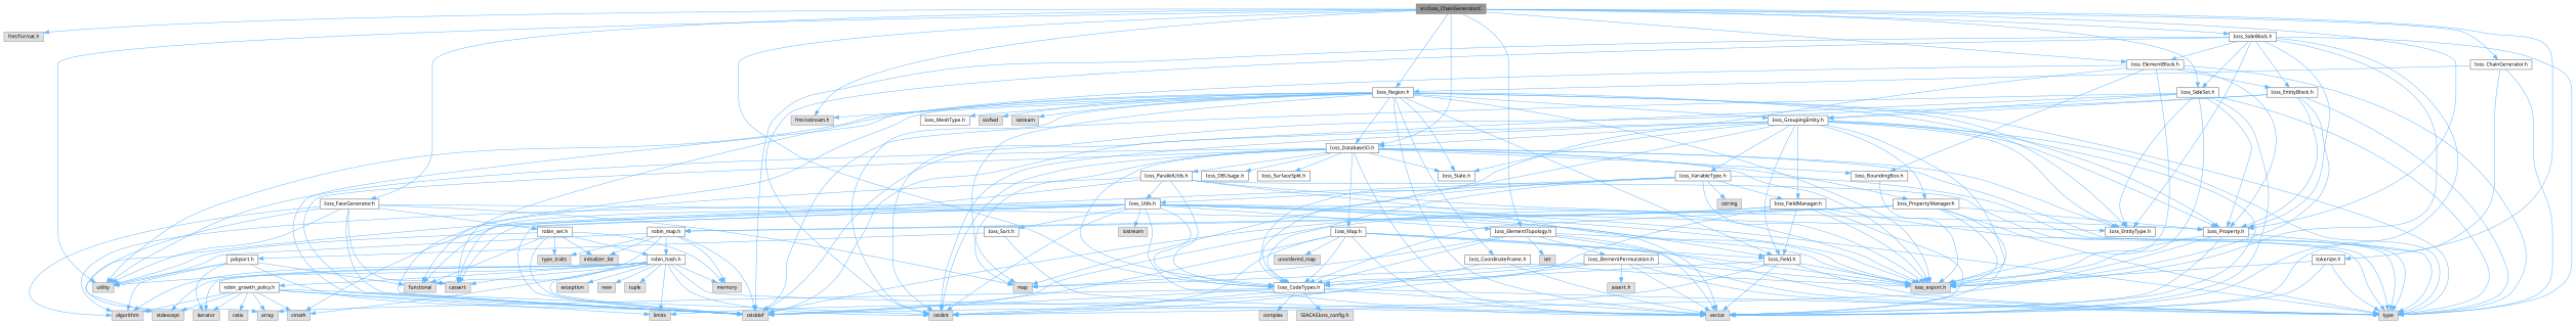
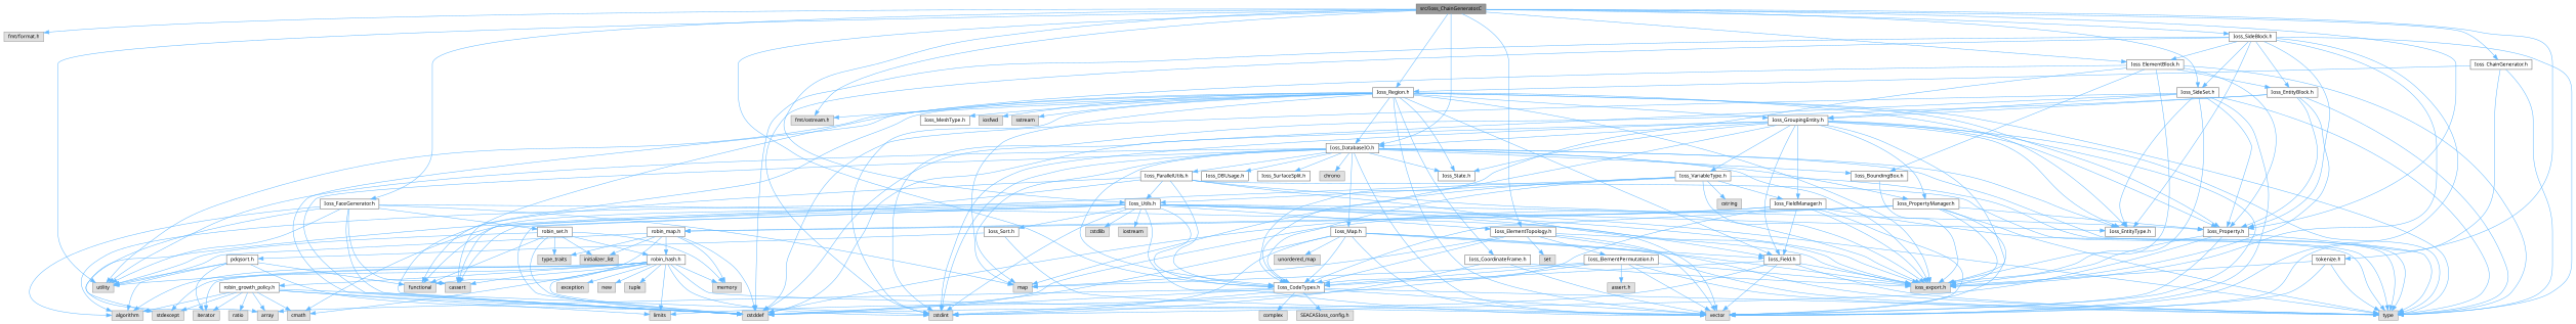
  digraph {
    fontname="Noto Sans"
    node [color=grey60 fillcolor="#E0E0E0" fontname="Noto Sans" fontsize=10 shape=box style=filled]
    edge [color=steelblue1 fontname="Noto Sans" fontsize=10 labelfontname=Helvetica labelfontsize=10 style=solid]
    n1 [color=gray40 fillcolor=grey60 fontcolor=black height=0.2 label="src/Ioss_ChainGenerator.C" width=0.4]
    n2 [height=0.2 label="fmt/format.h" width=0.4]
    n3 [height=0.2 label="fmt/ostream.h" width=0.4]
    n4 [height=0.2 label=utility width=0.4]
    n5 [color=grey40 fillcolor=white height=0.2 label="Ioss_ChainGenerator.h" width=0.4]
    n6 [color=grey40 fillcolor=white height=0.2 label="Ioss_Region.h" width=0.4]
    n7 [color=grey40 fillcolor=white height=0.2 label="Ioss_DatabaseIO.h" width=0.4]
    n8 [color=grey40 fillcolor=white height=0.2 label="Ioss_CodeTypes.h" width=0.4]
    n9 [color=grey40 fillcolor=white height=0.2 label="Ioss_Utils.h" width=0.4]
    n10 [color=grey40 fillcolor=white height=0.2 label="Ioss_ElementTopology.h" width=0.4]
    n11 [color=grey40 fillcolor=white height=0.2 label="Ioss_Property.h" width=0.4]
    n12 [color=grey40 fillcolor=white height=0.2 label="Ioss_ElementBlock.h" width=0.4]
    n13 [color=grey40 fillcolor=white height=0.2 label="Ioss_FaceGenerator.h" width=0.4]
    n14 [color=grey40 fillcolor=white height=0.2 label="Ioss_SideBlock.h" width=0.4]
    n15 [color=grey40 fillcolor=white height=0.2 label="Ioss_SideSet.h" width=0.4]
    n16 [color=grey40 fillcolor=white height=0.2 label="tokenize.h" width=0.4]
    n17 [height=0.2 label=type width=0.4]
    n18 [height=0.2 label=vector width=0.4]
    n19 [height=0.2 label="ioss_export.h" width=0.4]
    n20 [color=grey40 fillcolor=white height=0.2 label="Ioss_CoordinateFrame.h" width=0.4]
    n21 [height=0.2 label=cstdint width=0.4]
    n22 [height=0.2 label=cstddef width=0.4]
    n23 [color=grey40 fillcolor=white height=0.2 label="Ioss_EntityType.h" width=0.4]
    n24 [color=grey40 fillcolor=white height=0.2 label="Ioss_Field.h" width=0.4]
    n25 [height=0.2 label=map width=0.4]
    n26 [height=0.2 label=functional width=0.4]
    n27 [color=grey40 fillcolor=white height=0.2 label="Ioss_State.h" width=0.4]
    n28 [color=grey40 fillcolor=white height=0.2 label="Ioss_GroupingEntity.h" width=0.4]
    n29 [color=grey40 fillcolor=white height=0.2 label="Ioss_MeshType.h" width=0.4]
    n30 [height=0.2 label=iosfwd width=0.4]
    n31 [height=0.2 label=sstream width=0.4]
    n32 [color=grey40 fillcolor=white height=0.2 label="Ioss_BoundingBox.h" width=0.4]
    n33 [color=grey40 fillcolor=white height=0.2 label="Ioss_DBUsage.h" width=0.4]
    n34 [color=grey40 fillcolor=white height=0.2 label="Ioss_Map.h" width=0.4]
    n35 [color=grey40 fillcolor=white height=0.2 label="Ioss_ParallelUtils.h" width=0.4]
    n36 [color=grey40 fillcolor=white height=0.2 label="Ioss_PropertyManager.h" width=0.4]
    n37 [color=grey40 fillcolor=white height=0.2 label="Ioss_SurfaceSplit.h" width=0.4]
+   n38 [height=0.2 label=chrono width=0.4]
    n39 [height=0.2 label=array width=0.4]
    n40 [height=0.2 label="SEACASIoss_config.h" width=0.4]
    n41 [height=0.2 label=complex width=0.4]
    n42 [height=0.2 label=cassert width=0.4]
    n43 [color=grey40 fillcolor=white height=0.2 label="Ioss_Sort.h" width=0.4]
    n44 [height=0.2 label=algorithm width=0.4]
    n45 [height=0.2 label=cmath width=0.4]
+   n46 [height=0.2 label=cstdlib width=0.4]
    n47 [height=0.2 label=iostream width=0.4]
    n48 [height=0.2 label=stdexcept width=0.4]
    n49 [color=grey40 fillcolor=white height=0.2 label="Ioss_ElementPermutation.h" width=0.4]
    n50 [height=0.2 label=set width=0.4]
    n51 [color=grey40 fillcolor=white height=0.2 label="Ioss_EntityBlock.h" width=0.4]
    n52 [color=grey40 fillcolor=white height=0.2 label="robin_set.h" width=0.4]
    n53 [color=grey40 fillcolor=white height=0.2 label="Ioss_FieldManager.h" width=0.4]
    n54 [color=grey40 fillcolor=white height=0.2 label="Ioss_VariableType.h" width=0.4]
    n55 [height=0.2 label=unordered_map width=0.4]
    n56 [color=grey40 fillcolor=white height=0.2 label="robin_map.h" width=0.4]
    n57 [color=grey40 fillcolor=white height=0.2 label="pdqsort.h" width=0.4]
    n58 [height=0.2 label="assert.h" width=0.4]
    n59 [height=0.2 label=limits width=0.4]
    n60 [height=0.2 label=iterator width=0.4]
    n61 [height=0.2 label=initializer_list width=0.4]
    n62 [height=0.2 label=memory width=0.4]
    n63 [height=0.2 label=type_traits width=0.4]
    n64 [color=grey40 fillcolor=white height=0.2 label="robin_hash.h" width=0.4]
    n65 [height=0.2 label=exception width=0.4]
    n66 [height=0.2 label=new width=0.4]
    n67 [height=0.2 label=tuple width=0.4]
    n68 [color=grey40 fillcolor=white height=0.2 label="robin_growth_policy.h" width=0.4]
    n69 [height=0.2 label=ratio width=0.4]
    n70 [height=0.2 label=cstring width=0.4]
    n1 -> n2
    n1 -> n3
    n1 -> n4
    n1 -> n5
    n1 -> n6
    n1 -> n7
    n1 -> n8
+   n1 -> n9
    n1 -> n10
    n1 -> n11
    n1 -> n12
    n1 -> n13
    n1 -> n14
    n1 -> n15
    n1 -> n16
    n5 -> n6
    n5 -> n17
    n5 -> n18
    n6 -> n3
    n6 -> n4
    n6 -> n7
    n6 -> n11
    n6 -> n17
    n6 -> n18
    n6 -> n19
    n6 -> n20
    n6 -> n21
    n6 -> n22
    n6 -> n23
    n6 -> n24
    n6 -> n25
    n6 -> n26
    n6 -> n27
    n6 -> n28
    n6 -> n29
    n6 -> n30
    n6 -> n31
    n7 -> n4
    n7 -> n8
    n7 -> n17
    n7 -> n18
    n7 -> n19
    n7 -> n21
    n7 -> n22
    n7 -> n23
    n7 -> n25
    n7 -> n27
    n7 -> n32
    n7 -> n33
    n7 -> n34
    n7 -> n35
    n7 -> n36
    n7 -> n37
+   n7 -> n38
    n8 -> n17
    n8 -> n18
    n8 -> n21
    n8 -> n22
    n8 -> n39
    n8 -> n40
    n8 -> n41
    n9 -> n8
    n9 -> n10
    n9 -> n11
    n9 -> n17
    n9 -> n18
    n9 -> n19
    n9 -> n21
    n9 -> n22
    n9 -> n23
    n9 -> n24
    n9 -> n42
    n9 -> n43
    n9 -> n44
    n9 -> n45
+   n9 -> n46
    n9 -> n47
    n9 -> n48
    n10 -> n8
    n10 -> n17
    n10 -> n18
    n10 -> n19
    n10 -> n25
    n10 -> n49
    n10 -> n50
    n11 -> n17
    n11 -> n18
    n11 -> n19
    n11 -> n21
    n12 -> n8
    n12 -> n11
    n12 -> n17
    n12 -> n19
    n12 -> n32
    n12 -> n42
    n12 -> n51
    n13 -> n4
    n13 -> n19
    n13 -> n22
    n13 -> n25
    n13 -> n39
    n13 -> n42
    n13 -> n44
    n13 -> n52
    n14 -> n11
    n14 -> n12
    n14 -> n15
    n14 -> n17
    n14 -> n18
    n14 -> n19
    n14 -> n21
    n14 -> n22
    n14 -> n23
    n14 -> n51
    n15 -> n11
    n15 -> n17
    n15 -> n18
    n15 -> n19
    n15 -> n21
    n15 -> n22
    n15 -> n23
    n15 -> n28
    n16 -> n17
    n16 -> n18
    n16 -> n19
    n20 -> n18
    n20 -> n19
    n20 -> n21
    n24 -> n8
    n24 -> n17
    n24 -> n18
    n24 -> n19
    n24 -> n22
    n28 -> n7
    n28 -> n8
    n28 -> n11
    n28 -> n17
    n28 -> n18
    n28 -> n19
    n28 -> n21
    n28 -> n22
    n28 -> n23
    n28 -> n24
    n28 -> n27
    n28 -> n36
    n28 -> n53
    n28 -> n54
    n32 -> n19
    n34 -> n8
    n34 -> n17
    n34 -> n18
    n34 -> n19
    n34 -> n21
    n34 -> n22
    n34 -> n24
    n34 -> n55
    n35 -> n8
    n35 -> n9
    n35 -> n17
    n35 -> n18
    n35 -> n19
    n35 -> n22
    n35 -> n42
    n36 -> n8
    n36 -> n11
    n36 -> n17
    n36 -> n18
    n36 -> n19
    n36 -> n22
    n36 -> n56
    n43 -> n18
    n43 -> n57
    n49 -> n8
    n49 -> n17
    n49 -> n18
    n49 -> n19
    n49 -> n25
    n49 -> n58
    n49 -> n59
    n51 -> n11
    n51 -> n17
    n51 -> n19
    n51 -> n22
    n51 -> n28
    n52 -> n4
    n52 -> n22
    n52 -> n26
    n52 -> n61
    n52 -> n62
    n52 -> n63
    n52 -> n64
    n53 -> n8
    n53 -> n17
    n53 -> n18
    n53 -> n19
    n53 -> n22
    n53 -> n24
    n53 -> n56
    n54 -> n8
    n54 -> n9
    n54 -> n17
    n54 -> n19
    n54 -> n25
    n54 -> n26
    n54 -> n53
    n54 -> n70
    n56 -> n4
    n56 -> n22
    n56 -> n26
    n56 -> n61
    n56 -> n62
    n56 -> n63
    n56 -> n64
    n57 -> n4
    n57 -> n22
    n57 -> n26
    n57 -> n44
    n57 -> n60
    n64 -> n4
    n64 -> n18
    n64 -> n21
    n64 -> n22
    n64 -> n42
    n64 -> n44
    n64 -> n45
    n64 -> n48
    n64 -> n59
    n64 -> n60
    n64 -> n62
    n64 -> n65
    n64 -> n66
    n64 -> n67
    n64 -> n68
    n68 -> n21
    n68 -> n22
    n68 -> n39
    n68 -> n44
    n68 -> n45
    n68 -> n48
    n68 -> n59
    n68 -> n60
    n68 -> n69
  }
